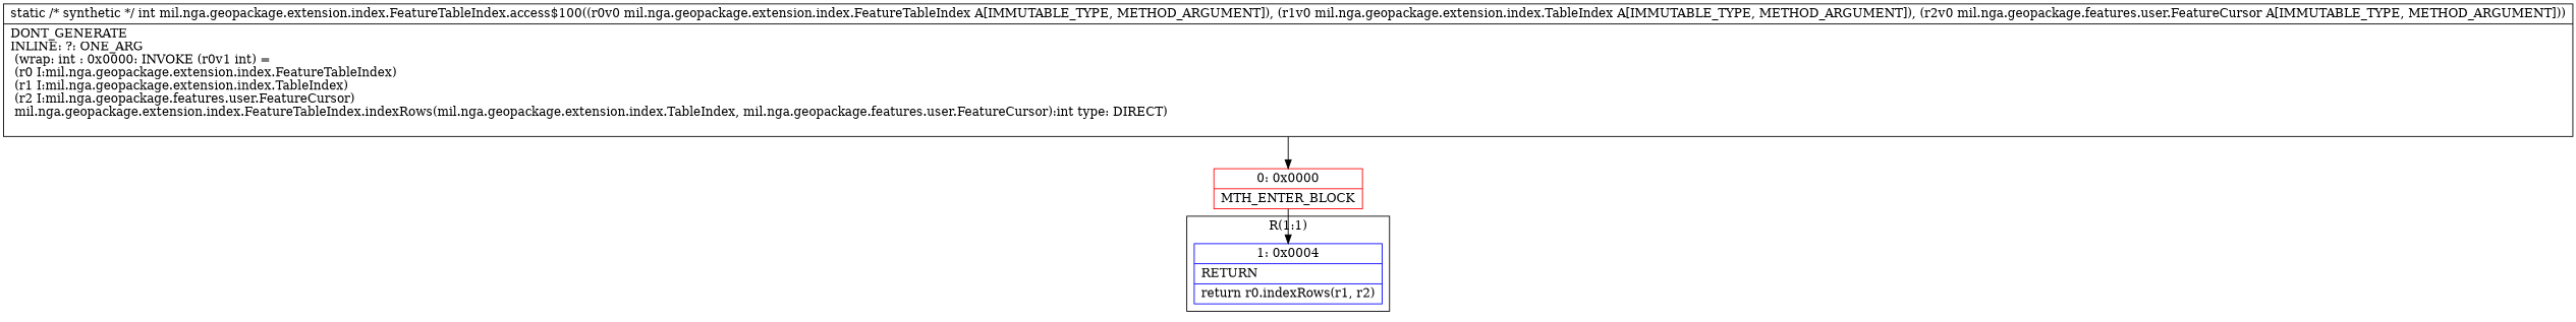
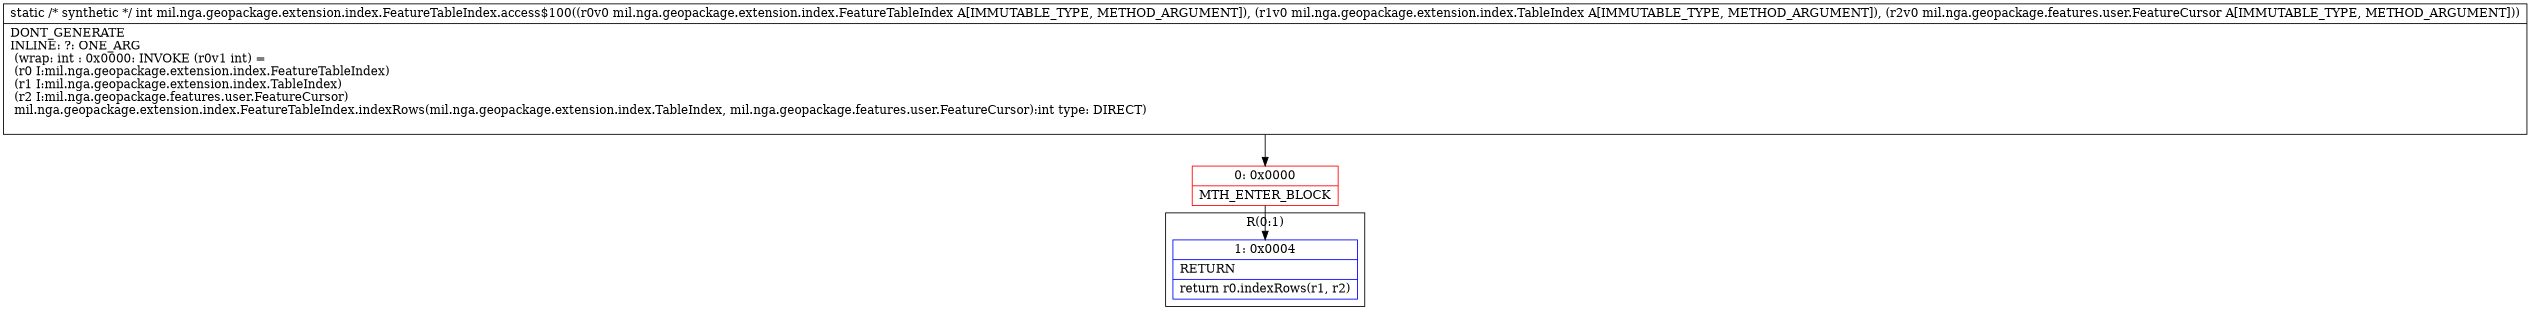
  digraph {
    node [shape=record]
    n1 [color=blue label="{1\:\ 0x0004|RETURN\l|return r0.indexRows(r1, r2)\l}"]
    n2 [color=red label="{0\:\ 0x0000|MTH_ENTER_BLOCK\l}"]
    n3 [label="{static \/* synthetic *\/ int mil.nga.geopackage.extension.index.FeatureTableIndex.access$100((r0v0 mil.nga.geopackage.extension.index.FeatureTableIndex A[IMMUTABLE_TYPE, METHOD_ARGUMENT]), (r1v0 mil.nga.geopackage.extension.index.TableIndex A[IMMUTABLE_TYPE, METHOD_ARGUMENT]), (r2v0 mil.nga.geopackage.features.user.FeatureCursor A[IMMUTABLE_TYPE, METHOD_ARGUMENT]))  | DONT_GENERATE\lINLINE: ?: ONE_ARG  \l  (wrap: int : 0x0000: INVOKE  (r0v1 int) = \l  (r0 I:mil.nga.geopackage.extension.index.FeatureTableIndex)\l  (r1 I:mil.nga.geopackage.extension.index.TableIndex)\l  (r2 I:mil.nga.geopackage.features.user.FeatureCursor)\l mil.nga.geopackage.extension.index.FeatureTableIndex.indexRows(mil.nga.geopackage.extension.index.TableIndex, mil.nga.geopackage.features.user.FeatureCursor):int type: DIRECT)\l\l}"]
    subgraph cluster_1 {
-     label="R(1:1)"
+     label="R(0:1)"
      n1
    }
    n2 -> n1
    n3 -> n2
  }
